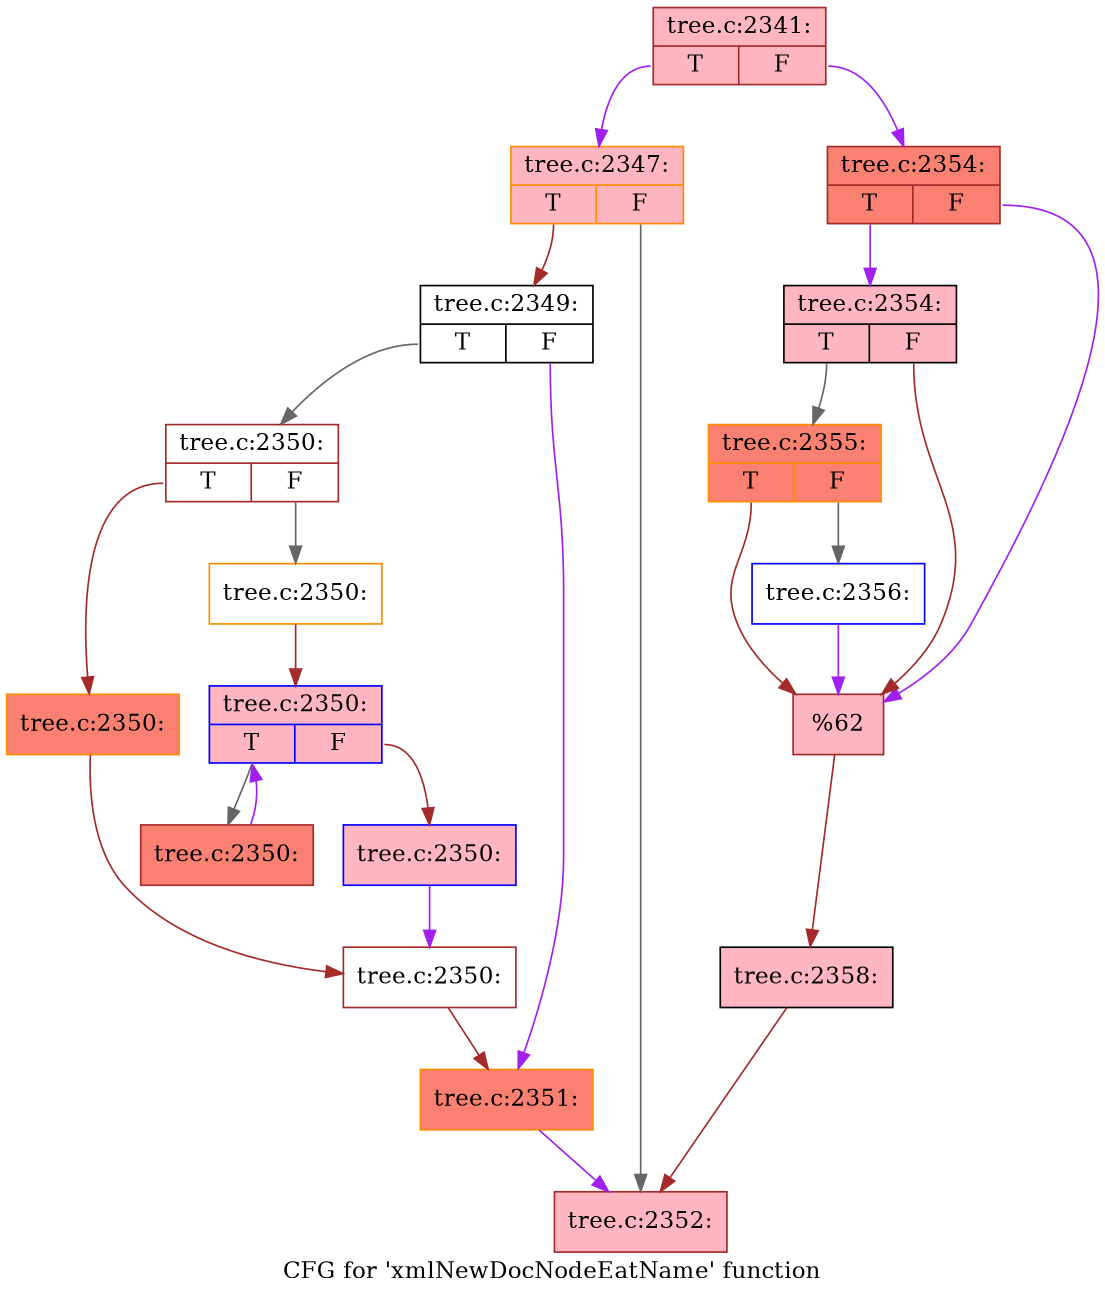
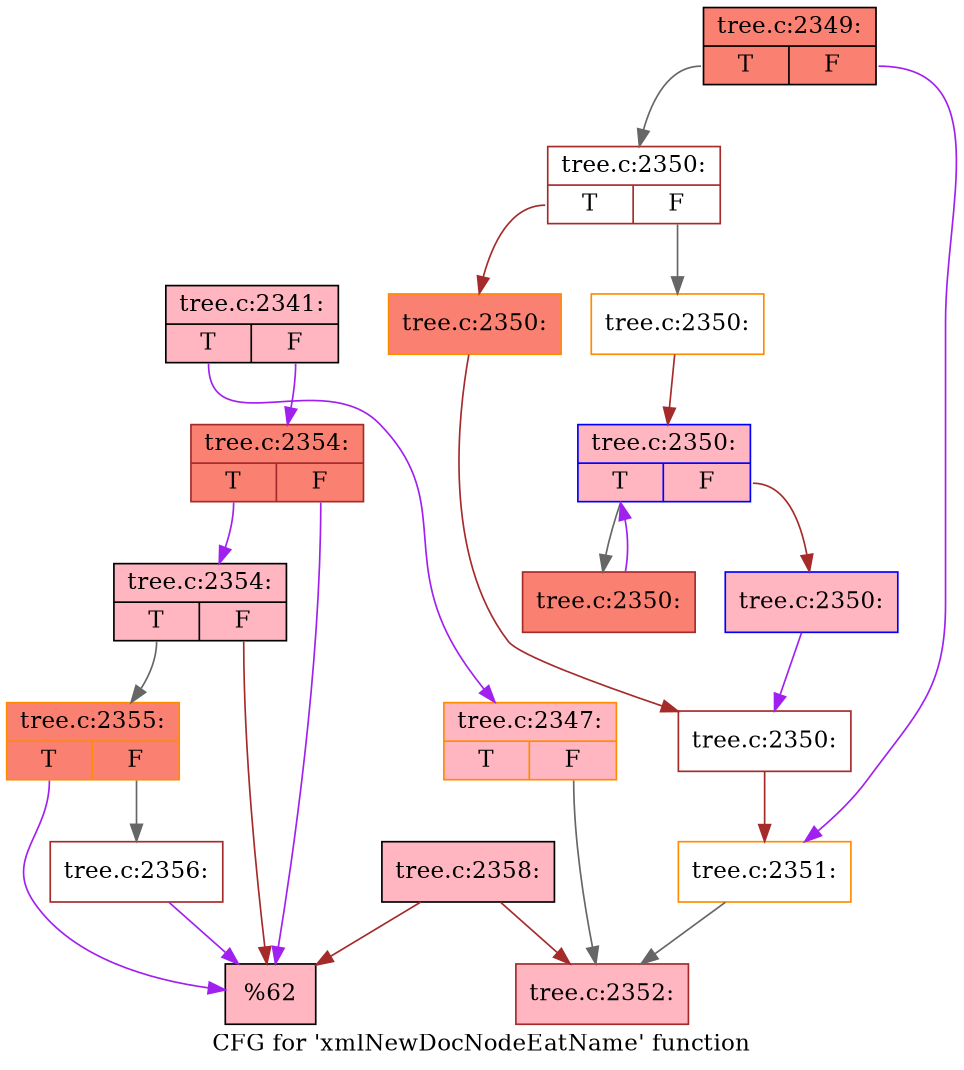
  digraph {
    label="CFG for 'xmlNewDocNodeEatName' function"
    node [color=brown fillcolor=lightpink shape=record style=filled]
    edge [color=purple]
-   n1 [label="{tree.c:2341:|{<s0>T|<s1>F}}"]
+   n1 [color=black label="{tree.c:2341:|{<s0>T|<s1>F}}"]
    n2 [color=darkorange label="{tree.c:2347:|{<s0>T|<s1>F}}"]
    n3 [fillcolor=salmon label="{tree.c:2354:|{<s0>T|<s1>F}}"]
-   n4 [color=black fillcolor=white label="{tree.c:2349:|{<s0>T|<s1>F}}"]
+   n4 [color=black fillcolor=salmon label="{tree.c:2349:|{<s0>T|<s1>F}}"]
    n5 [label="{tree.c:2352:}"]
    n6 [color=black label="{tree.c:2354:|{<s0>T|<s1>F}}"]
-   n7 [label="{%62}"]
+   n7 [color=black label="{%62}"]
    n8 [fillcolor=white label="{tree.c:2350:|{<s0>T|<s1>F}}"]
-   n9 [color=darkorange fillcolor=salmon label="{tree.c:2351:}"]
+   n9 [color=darkorange fillcolor=white label="{tree.c:2351:}"]
    n10 [color=darkorange fillcolor=salmon label="{tree.c:2355:|{<s0>T|<s1>F}}"]
    n11 [color=black label="{tree.c:2358:}"]
    n12 [color=darkorange fillcolor=salmon label="{tree.c:2350:}"]
    n13 [color=darkorange fillcolor=white label="{tree.c:2350:}"]
    n14 [fillcolor=white label="{tree.c:2350:}"]
    n15 [color=blue label="{tree.c:2350:|{<s0>T|<s1>F}}"]
    n16 [fillcolor=salmon label="{tree.c:2350:}"]
    n17 [color=blue label="{tree.c:2350:}"]
-   n18 [color=blue fillcolor=white label="{tree.c:2356:}"]
+   n18 [fillcolor=white label="{tree.c:2356:}"]
    n1 -> n2 [tailport=s0]
    n1 -> n3 [tailport=s1]
-   n2 -> n4 [color=brown tailport=s0]
    n2 -> n5 [color=gray40 tailport=s1]
    n3 -> n6 [tailport=s0]
    n3 -> n7 [tailport=s1]
    n4 -> n8 [color=gray40 tailport=s0]
    n4 -> n9 [tailport=s1]
    n6 -> n7 [color=brown tailport=s1]
    n6 -> n10 [color=gray40 tailport=s0]
-   n7 -> n11 [color=brown]
+   n11 -> n7 [color=brown]
    n8 -> n12 [color=brown tailport=s0]
    n8 -> n13 [color=gray40 tailport=s1]
-   n9 -> n5
-   n10 -> n7 [color=brown tailport=s0]
+   n9 -> n5 [color=gray40]
+   n10 -> n7 [tailport=s0]
    n10 -> n18 [color=gray40 tailport=s1]
    n11 -> n5 [color=brown]
    n12 -> n14 [color=brown]
    n13 -> n15 [color=brown]
    n14 -> n9 [color=brown]
    n15 -> n16 [color=gray40 tailport=s0]
    n15 -> n17 [color=brown tailport=s1]
    n16 -> n15
    n17 -> n14
    n18 -> n7
  }
